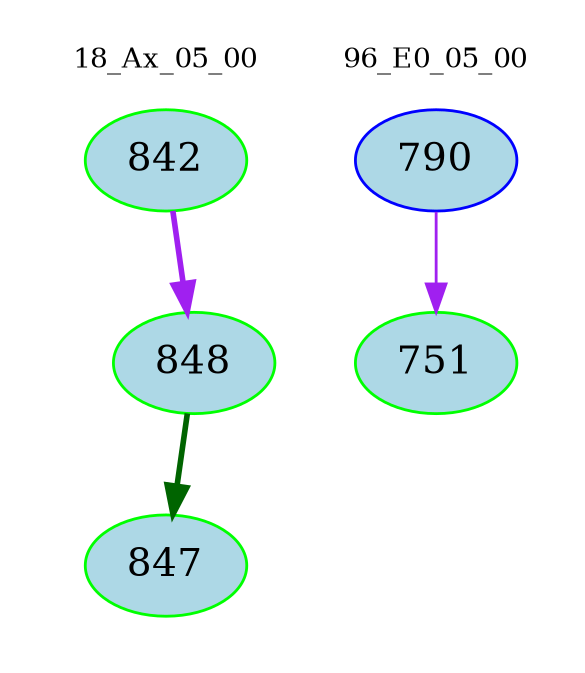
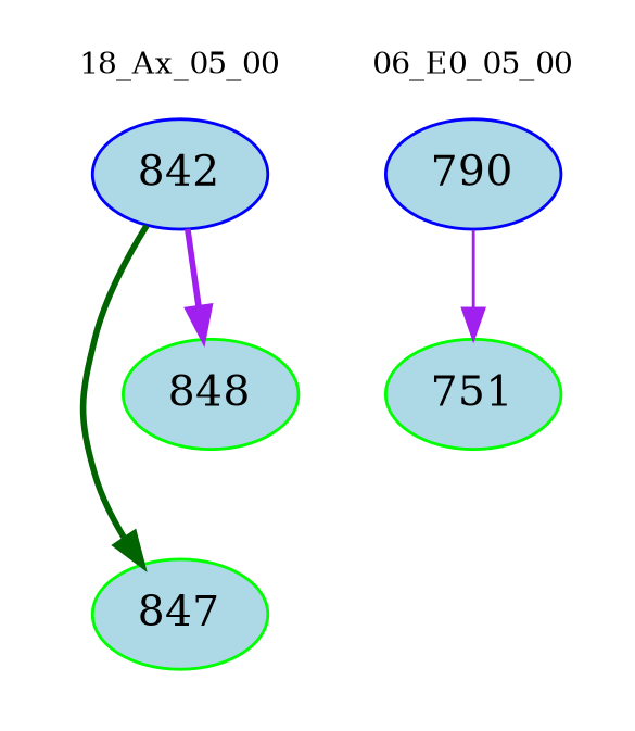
  digraph {
    node [color=green fillcolor=lightblue style=filled]
    edge [color=purple style=bold]
-   n1 [label=842]
+   n1 [color=blue label=842]
    n2 [label=847]
    n3 [label=848]
    n4 [color=blue label=790]
    n5 [label=751]
    subgraph cluster_1 {
      color=white
      fontsize=10
      label="18_Ax_05_00"
      n1
      n2
      n3
    }
    subgraph cluster_2 {
      color=white
      fontsize=10
-     label="96_E0_05_00"
+     label="06_E0_05_00"
      n4
      n5
    }
-   n3 -> n2 [color=darkgreen]
+   n1 -> n2 [color=darkgreen]
    n1 -> n3
    n4 -> n5 [style=solid]
  }
